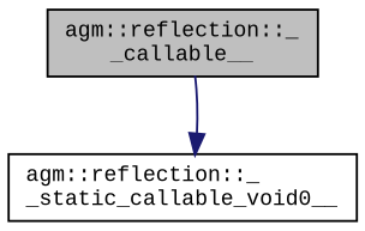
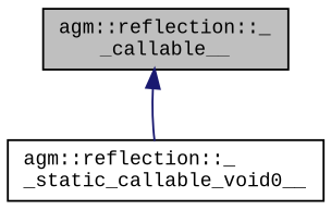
  digraph {
    fontname="Liberation Mono"
    node [color=black fontname="Liberation Mono" fontsize=10 shape=record style=filled]
    n1 [fillcolor=grey75 fontcolor=black height=0.2 label="agm::reflection::_\l_callable__" width=0.4]
    n2 [fillcolor=white height=0.2 label="agm::reflection::_\l_static_callable_void0__" width=0.4]
-   n2 -> n1 [color=midnightblue dir=back fontname="Liberation Mono" fontsize=10 labelfontname=Helvetica labelfontsize=10 style=solid]
+   n1 -> n2 [color=midnightblue dir=back fontname="Liberation Mono" fontsize=10 labelfontname=Helvetica labelfontsize=10 style=solid]
  }
